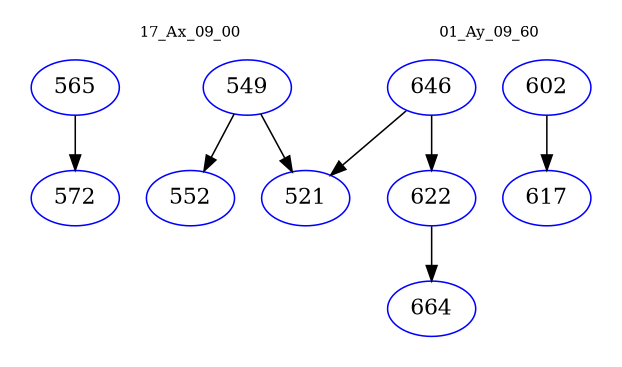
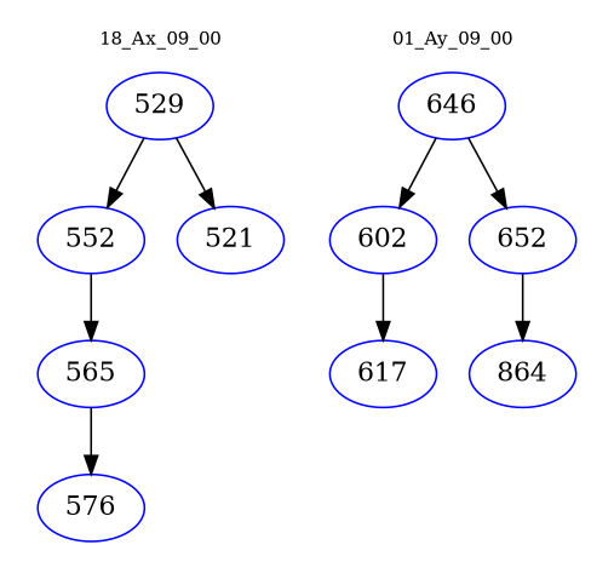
  digraph {
    node [color=blue]
    edge [color=black]
    n1 [label=552]
-   n2 [label=549]
+   n2 [label=529]
    n3 [label=565]
    n4 [label=521]
-   n5 [label=572]
+   n5 [label=576]
    n6 [label=646]
    n7 [label=602]
-   n8 [label=622]
+   n8 [label=652]
    n9 [label=617]
-   n10 [label=664]
+   n10 [label=864]
    subgraph cluster_1 {
      color=white
      fontsize=10
-     label="17_Ax_09_00"
+     label="18_Ax_09_00"
      n1
      n2
      n3
      n4
      n5
    }
    subgraph cluster_2 {
      color=white
      fontsize=10
-     label="01_Ay_09_60"
+     label="01_Ay_09_00"
      n6
      n7
      n8
      n9
      n10
    }
+   n1 -> n3
    n2 -> n1
    n2 -> n4
    n3 -> n5
-   n6 -> n4
+   n6 -> n7
    n6 -> n8
    n7 -> n9
    n8 -> n10
  }
